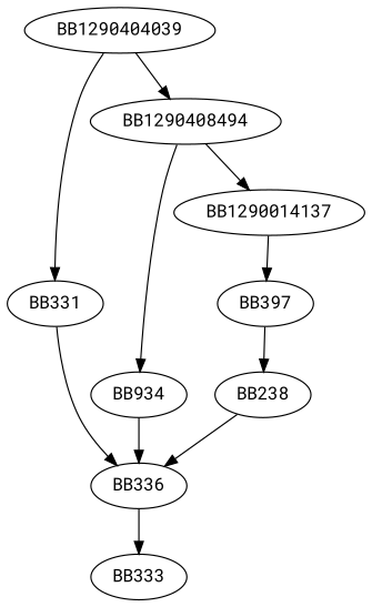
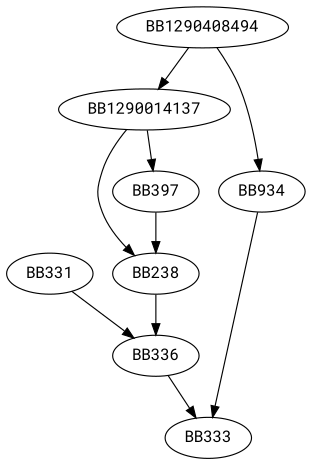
  digraph {
    fontname="Roboto Mono"
    node [fontname="Roboto Mono"]
    edge [fontname="Roboto Mono"]
-   BB1290404039
    BB331
    BB1290408494
    BB336
    n5 [label=BB934]
    n6 [label=BB1290014137]
    n7 [label=BB397]
    n8 [label=BB238]
    BB333
-   BB1290404039 -> BB331
-   BB1290404039 -> BB1290408494
    BB331 -> BB336
    BB1290408494 -> n5
    BB1290408494 -> n6
    BB336 -> BB333
-   n5 -> BB336
+   n5 -> BB333
    n6 -> n7
+   n6 -> n8
    n7 -> n8
    n8 -> BB336
  }
